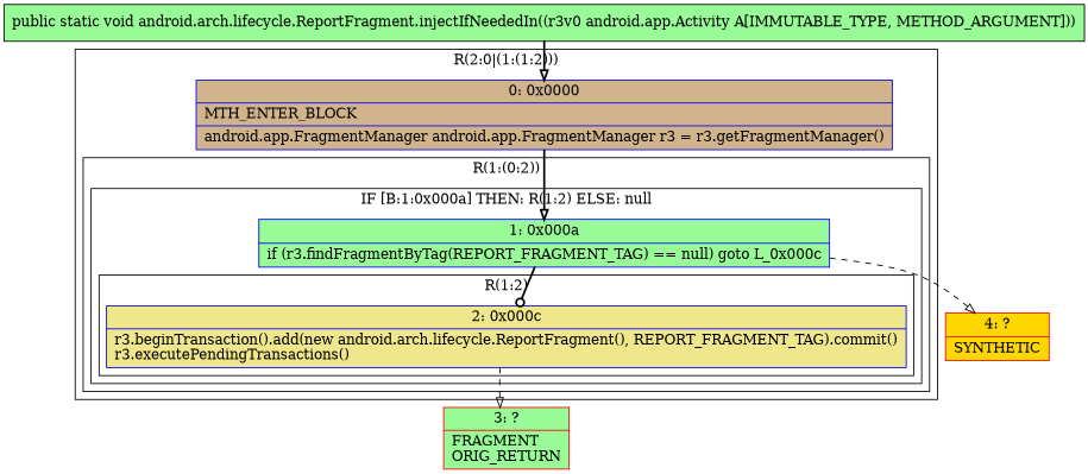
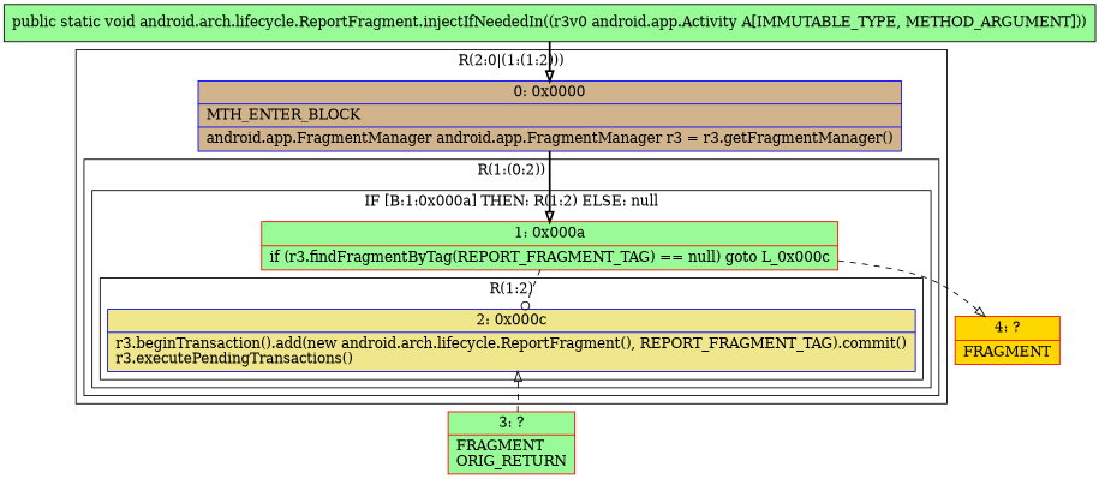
  digraph {
    node [color=blue fillcolor=palegreen shape=record style=filled]
    edge [arrowhead=onormal style=dashed]
    n1 [fillcolor=khaki label="{2\:\ 0x000c|r3.beginTransaction().add(new android.arch.lifecycle.ReportFragment(), REPORT_FRAGMENT_TAG).commit()\lr3.executePendingTransactions()\l}"]
-   n2 [label="{1\:\ 0x000a|if (r3.findFragmentByTag(REPORT_FRAGMENT_TAG) == null) goto L_0x000c\l}"]
+   n2 [color=red label="{1\:\ 0x000a|if (r3.findFragmentByTag(REPORT_FRAGMENT_TAG) == null) goto L_0x000c\l}"]
    n3 [fillcolor=tan label="{0\:\ 0x0000|MTH_ENTER_BLOCK\l|android.app.FragmentManager android.app.FragmentManager r3 = r3.getFragmentManager()\l}"]
    n4 [color=red label="{3\:\ ?|FRAGMENT\lORIG_RETURN\l}"]
-   n5 [color=red fillcolor=gold label="{4\:\ ?|SYNTHETIC\l}"]
+   n5 [color=red fillcolor=gold label="{4\:\ ?|FRAGMENT\l}"]
    n6 [label="{public static void android.arch.lifecycle.ReportFragment.injectIfNeededIn((r3v0 android.app.Activity A[IMMUTABLE_TYPE, METHOD_ARGUMENT])) }" color=""]
    subgraph cluster_1 {
      label="R(2:0|(1:(1:2)))"
      n3
      subgraph cluster_2 {
        label="R(1:(0:2))"
        subgraph cluster_3 {
          label="IF [B:1:0x000a] THEN: R(1:2) ELSE: null"
          n2
          subgraph cluster_4 {
            label="R(1:2)"
            n1
          }
        }
      }
    }
-   n1 -> n4
-   n2 -> n1 [arrowhead=odot style=bold]
+   n4 -> n1
+   n2 -> n1 [arrowhead=odot]
    n2 -> n5
    n3 -> n2 [style=bold]
    n6 -> n3 [style=bold]
  }
